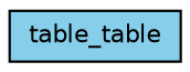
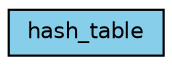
  digraph {
    rankdir=LR
-   n1 [color=black fillcolor=skyblue fontname=Helvetica fontsize=10 height=0.2 label=table_table shape=record style=filled width=0.4]
+   n1 [color=black fillcolor=skyblue fontname=Helvetica fontsize=10 height=0.2 label=hash_table shape=record style=filled width=0.4]
  }
